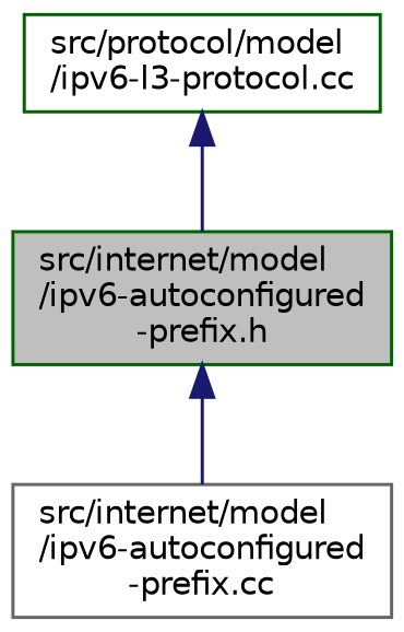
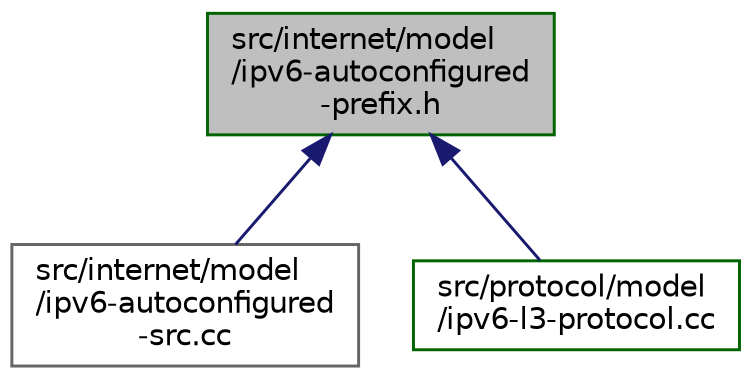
  digraph {
    node [color=darkgreen fillcolor=white fontname=Helvetica fontsize=10 shape=record style=filled]
    edge [color=midnightblue dir=back fontname=Helvetica fontsize=10 labelfontname=Helvetica labelfontsize=10 style=solid]
    n1 [fillcolor=grey75 fontcolor=black height=0.2 label="src/internet/model\l/ipv6-autoconfigured\l-prefix.h" width=0.4]
-   n2 [color=gray40 height=0.2 label="src/internet/model\l/ipv6-autoconfigured\l-prefix.cc" width=0.4]
+   n2 [color=gray40 height=0.2 label="src/internet/model\l/ipv6-autoconfigured\l-src.cc" width=0.4]
    n3 [height=0.2 label="src/protocol/model\l/ipv6-l3-protocol.cc" width=0.4]
    n1 -> n2
-   n3 -> n1
+   n1 -> n3
  }
